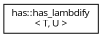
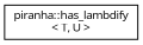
  digraph {
    rankdir=LR
    fontname="Open Sans"
-   n1 [color=black fillcolor=white fontname="Open Sans" fontsize=10 height=0.2 label="has::has_lambdify\l\< T, U \>" shape=record style=filled width=0.4]
+   n1 [color=black fillcolor=white fontname="Open Sans" fontsize=10 height=0.2 label="piranha::has_lambdify\l\< T, U \>" shape=record style=filled width=0.4]
  }
